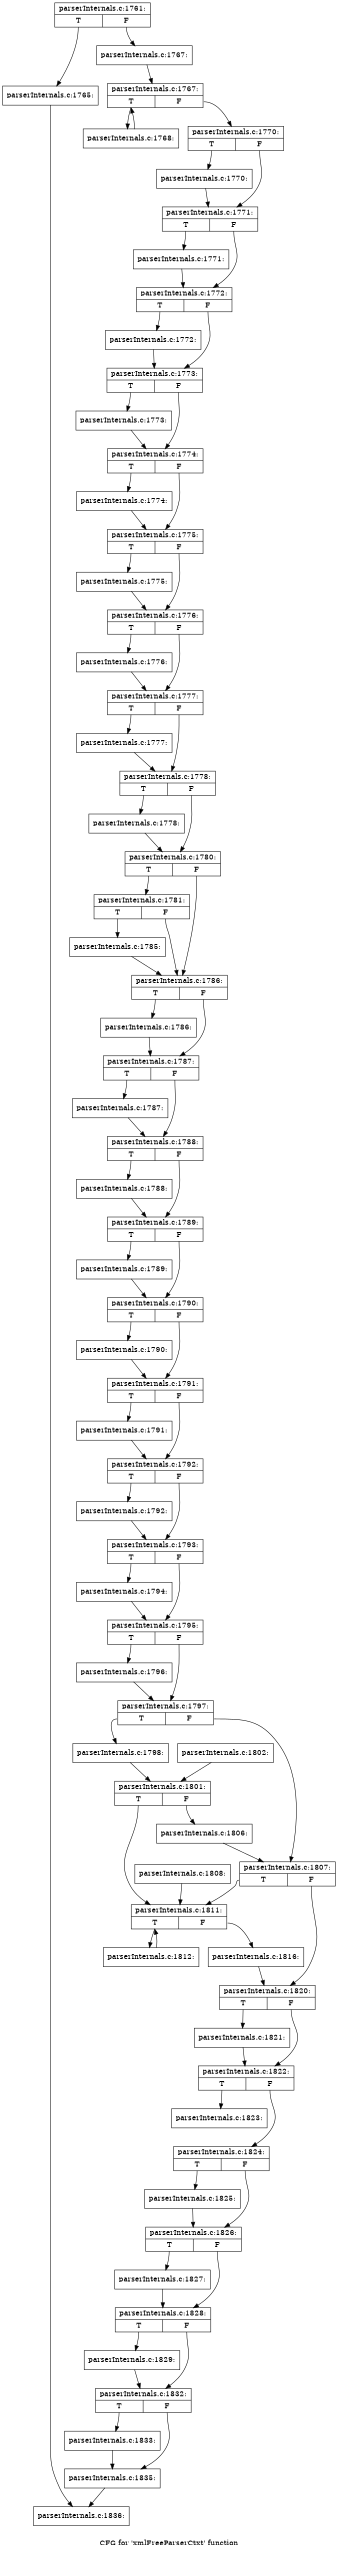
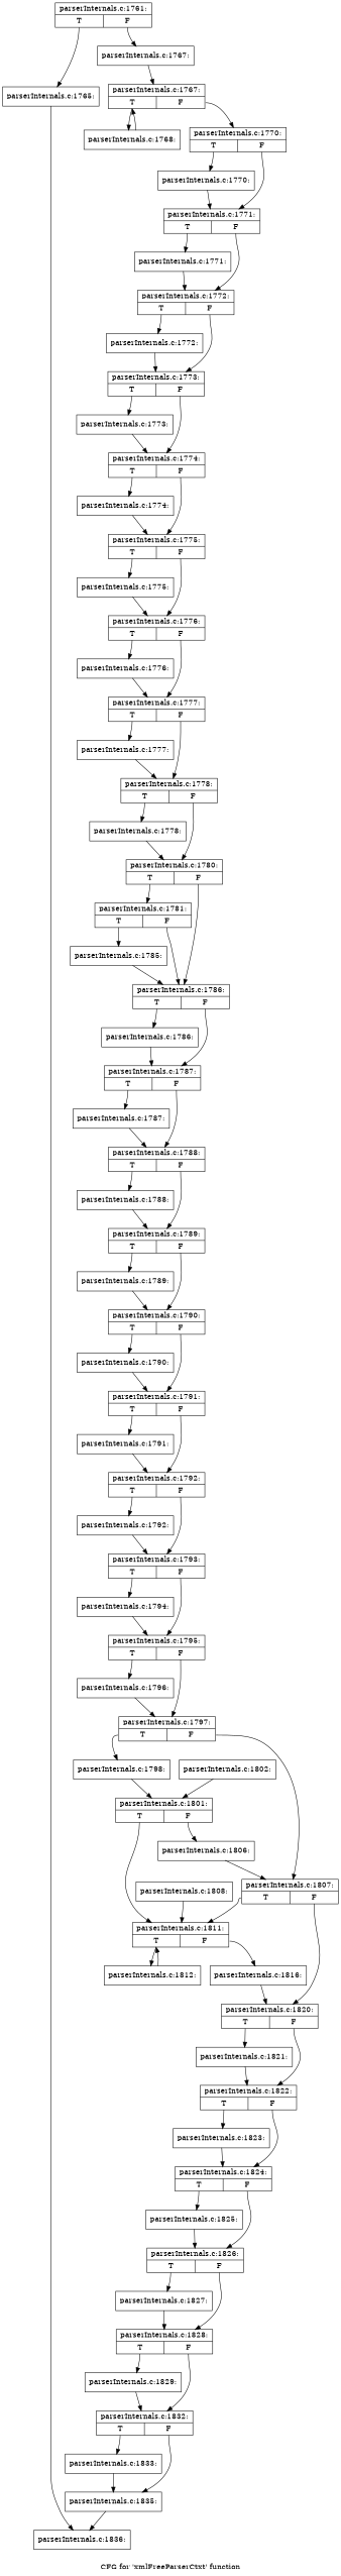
  digraph {
    label="CFG for 'xmlFreeParserCtxt' function"
    node [shape=record]
    n1 [label="{parserInternals.c:1761:|{<s0>T|<s1>F}}"]
    n2 [label="{parserInternals.c:1765:}"]
    n3 [label="{parserInternals.c:1767:}"]
    n4 [label="{parserInternals.c:1836:}"]
    n5 [label="{parserInternals.c:1767:|{<s0>T|<s1>F}}"]
    n6 [label="{parserInternals.c:1768:}"]
    n7 [label="{parserInternals.c:1770:|{<s0>T|<s1>F}}"]
    n8 [label="{parserInternals.c:1770:}"]
    n9 [label="{parserInternals.c:1771:|{<s0>T|<s1>F}}"]
    n10 [label="{parserInternals.c:1771:}"]
    n11 [label="{parserInternals.c:1772:|{<s0>T|<s1>F}}"]
    n12 [label="{parserInternals.c:1772:}"]
    n13 [label="{parserInternals.c:1773:|{<s0>T|<s1>F}}"]
    n14 [label="{parserInternals.c:1773:}"]
    n15 [label="{parserInternals.c:1774:|{<s0>T|<s1>F}}"]
    n16 [label="{parserInternals.c:1774:}"]
    n17 [label="{parserInternals.c:1775:|{<s0>T|<s1>F}}"]
    n18 [label="{parserInternals.c:1775:}"]
    n19 [label="{parserInternals.c:1776:|{<s0>T|<s1>F}}"]
    n20 [label="{parserInternals.c:1776:}"]
    n21 [label="{parserInternals.c:1777:|{<s0>T|<s1>F}}"]
    n22 [label="{parserInternals.c:1777:}"]
    n23 [label="{parserInternals.c:1778:|{<s0>T|<s1>F}}"]
    n24 [label="{parserInternals.c:1778:}"]
    n25 [label="{parserInternals.c:1780:|{<s0>T|<s1>F}}"]
    n26 [label="{parserInternals.c:1781:|{<s0>T|<s1>F}}"]
    n27 [label="{parserInternals.c:1786:|{<s0>T|<s1>F}}"]
    n28 [label="{parserInternals.c:1785:}"]
    n29 [label="{parserInternals.c:1786:}"]
    n30 [label="{parserInternals.c:1787:|{<s0>T|<s1>F}}"]
    n31 [label="{parserInternals.c:1787:}"]
    n32 [label="{parserInternals.c:1788:|{<s0>T|<s1>F}}"]
    n33 [label="{parserInternals.c:1788:}"]
    n34 [label="{parserInternals.c:1789:|{<s0>T|<s1>F}}"]
    n35 [label="{parserInternals.c:1789:}"]
    n36 [label="{parserInternals.c:1790:|{<s0>T|<s1>F}}"]
    n37 [label="{parserInternals.c:1790:}"]
    n38 [label="{parserInternals.c:1791:|{<s0>T|<s1>F}}"]
    n39 [label="{parserInternals.c:1791:}"]
    n40 [label="{parserInternals.c:1792:|{<s0>T|<s1>F}}"]
    n41 [label="{parserInternals.c:1792:}"]
    n42 [label="{parserInternals.c:1793:|{<s0>T|<s1>F}}"]
    n43 [label="{parserInternals.c:1794:}"]
    n44 [label="{parserInternals.c:1795:|{<s0>T|<s1>F}}"]
    n45 [label="{parserInternals.c:1796:}"]
    n46 [label="{parserInternals.c:1797:|{<s0>T|<s1>F}}"]
    n47 [label="{parserInternals.c:1798:}"]
    n48 [label="{parserInternals.c:1807:|{<s0>T|<s1>F}}"]
    n49 [label="{parserInternals.c:1801:|{<s0>T|<s1>F}}"]
    n50 [label="{parserInternals.c:1820:|{<s0>T|<s1>F}}"]
    n51 [label="{parserInternals.c:1811:|{<s0>T|<s1>F}}"]
    n52 [label="{parserInternals.c:1806:}"]
    n53 [label="{parserInternals.c:1808:}"]
    n54 [label="{parserInternals.c:1821:}"]
    n55 [label="{parserInternals.c:1822:|{<s0>T|<s1>F}}"]
    n56 [label="{parserInternals.c:1802:}"]
    n57 [label="{parserInternals.c:1812:}"]
    n58 [label="{parserInternals.c:1816:}"]
    n59 [label="{parserInternals.c:1823:}"]
    n60 [label="{parserInternals.c:1824:|{<s0>T|<s1>F}}"]
    n61 [label="{parserInternals.c:1825:}"]
    n62 [label="{parserInternals.c:1826:|{<s0>T|<s1>F}}"]
    n63 [label="{parserInternals.c:1827:}"]
    n64 [label="{parserInternals.c:1828:|{<s0>T|<s1>F}}"]
    n65 [label="{parserInternals.c:1829:}"]
    n66 [label="{parserInternals.c:1832:|{<s0>T|<s1>F}}"]
    n67 [label="{parserInternals.c:1833:}"]
    n68 [label="{parserInternals.c:1835:}"]
    n1 -> n2 [tailport=s0]
    n1 -> n3 [tailport=s1]
    n2 -> n4
    n3 -> n5
    n5 -> n6 [tailport=s0]
    n5 -> n7 [tailport=s1]
    n6 -> n5
    n7 -> n8 [tailport=s0]
    n7 -> n9 [tailport=s1]
    n8 -> n9
    n9 -> n10 [tailport=s0]
    n9 -> n11 [tailport=s1]
    n10 -> n11
    n11 -> n12 [tailport=s0]
    n11 -> n13 [tailport=s1]
    n12 -> n13
    n13 -> n14 [tailport=s0]
    n13 -> n15 [tailport=s1]
    n14 -> n15
    n15 -> n16 [tailport=s0]
    n15 -> n17 [tailport=s1]
    n16 -> n17
    n17 -> n18 [tailport=s0]
    n17 -> n19 [tailport=s1]
    n18 -> n19
    n19 -> n20 [tailport=s0]
    n19 -> n21 [tailport=s1]
    n20 -> n21
    n21 -> n22 [tailport=s0]
    n21 -> n23 [tailport=s1]
    n22 -> n23
    n23 -> n24 [tailport=s0]
    n23 -> n25 [tailport=s1]
    n24 -> n25
    n25 -> n26 [tailport=s0]
    n25 -> n27 [tailport=s1]
    n26 -> n27 [tailport=s1]
    n26 -> n28 [tailport=s0]
    n27 -> n29 [tailport=s0]
    n27 -> n30 [tailport=s1]
    n28 -> n27
    n29 -> n30
    n30 -> n31 [tailport=s0]
    n30 -> n32 [tailport=s1]
    n31 -> n32
    n32 -> n33 [tailport=s0]
    n32 -> n34 [tailport=s1]
    n33 -> n34
    n34 -> n35 [tailport=s0]
    n34 -> n36 [tailport=s1]
    n35 -> n36
    n36 -> n37 [tailport=s0]
    n36 -> n38 [tailport=s1]
    n37 -> n38
    n38 -> n39 [tailport=s0]
    n38 -> n40 [tailport=s1]
    n39 -> n40
    n40 -> n41 [tailport=s0]
    n40 -> n42 [tailport=s1]
    n41 -> n42
    n42 -> n43 [tailport=s0]
    n42 -> n44 [tailport=s1]
    n43 -> n44
    n44 -> n45 [tailport=s0]
    n44 -> n46 [tailport=s1]
    n45 -> n46
    n46 -> n47 [tailport=s0]
    n46 -> n48 [tailport=s1]
    n47 -> n49
    n48 -> n50 [tailport=s1]
    n48 -> n51 [tailport=s0]
    n49 -> n51 [tailport=s0]
    n49 -> n52 [tailport=s1]
    n50 -> n54 [tailport=s0]
    n50 -> n55 [tailport=s1]
    n51 -> n57 [tailport=s0]
    n51 -> n58 [tailport=s1]
    n52 -> n48
    n53 -> n51
    n54 -> n55
    n55 -> n59 [tailport=s0]
    n55 -> n60 [tailport=s1]
    n56 -> n49
    n57 -> n51
    n58 -> n50
+   n59 -> n60
    n60 -> n61 [tailport=s0]
    n60 -> n62 [tailport=s1]
    n61 -> n62
    n62 -> n63 [tailport=s0]
    n62 -> n64 [tailport=s1]
    n63 -> n64
    n64 -> n65 [tailport=s0]
    n64 -> n66 [tailport=s1]
    n65 -> n66
    n66 -> n67 [tailport=s0]
    n66 -> n68 [tailport=s1]
    n67 -> n68
    n68 -> n4
  }
